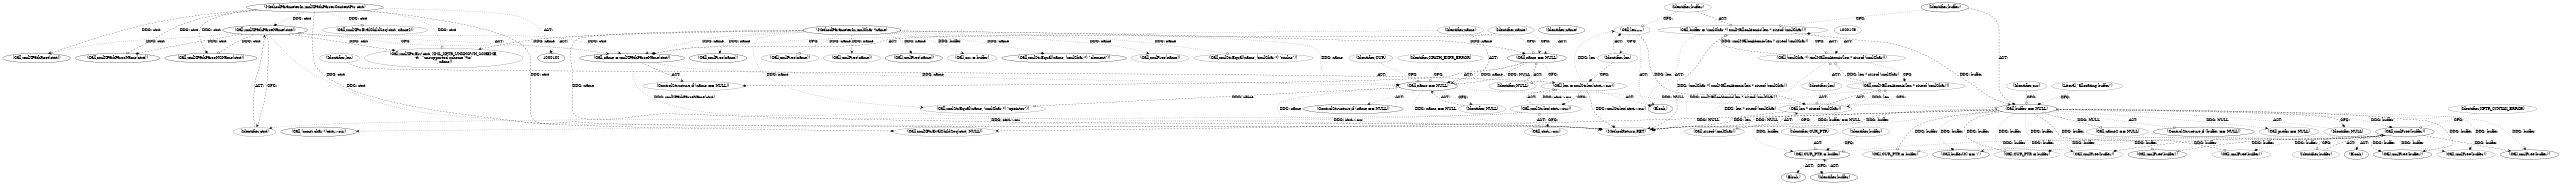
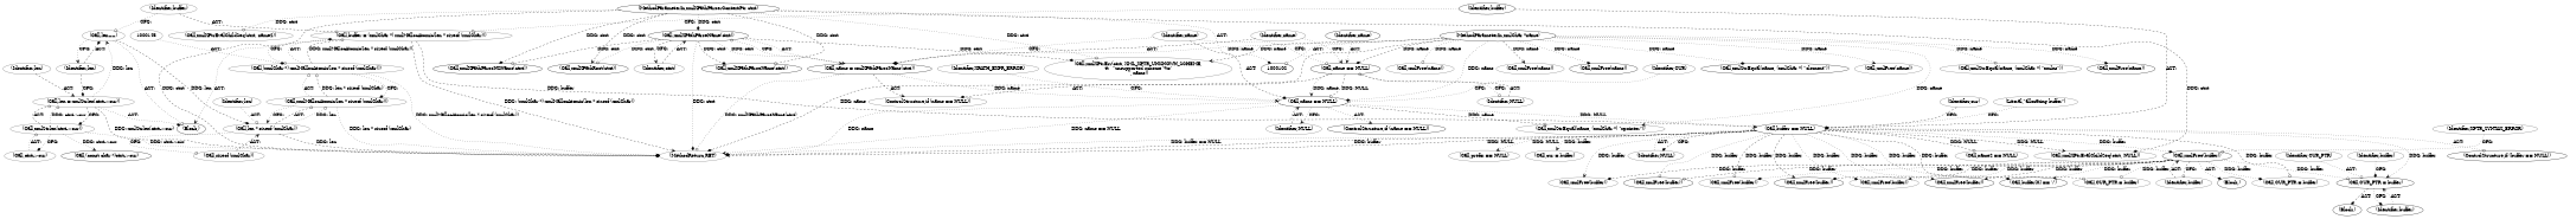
  digraph {
    fontname="DejaVu Serif"
    node [color=gray40 fontname="DejaVu Serif"]
    edge [arrowhead=odot fontname="DejaVu Serif" style=dotted]
    n1 [color=black label="(Call,CUR_PTR = buffer)"]
    n2 [color=black label="(Block,)"]
    n3 [color=black label="(Identifier,buffer)"]
    n4 [color=black label="(Call,xmlFree(buffer))"]
    n5 [label="(Call,xmlFree(buffer))"]
    n6 [color=black label="(Call,xmlFree(buffer))"]
    n7 [label="(Identifier,buffer)"]
    n8 [label="(Call,xmlFree(buffer))"]
    n9 [color=black label="(Call,xmlFree(buffer))"]
    n10 [label="(Call,xmlFree(buffer))"]
    n11 [color=black label="(Call,xmlFree(buffer))"]
    n12 [color=black label="(Call,buffer[0] == '/')"]
    n13 [label="(Call,CUR_PTR = buffer)"]
    n14 [color=black label="(Block,)"]
    n15 [label="(Call,CUR_PTR = buffer)"]
    n16 [color=black label="(Call,buffer == NULL)"]
    n17 [label="(Call,name2 == NULL)"]
    n18 [color=black label="(ControlStructure,if (buffer == NULL))"]
    n19 [label="(Call,xmlXPtrEvalChildSeq(ctxt, NULL))"]
    n20 [label="(MethodReturn,RET)"]
    n21 [label="(Call,prefix == NULL)"]
    n22 [label="(Call,cur = buffer)"]
    n23 [label="(Identifier,NULL)"]
    n24 [label="(Call,buffer = (xmlChar *) xmlMallocAtomic(len * sizeof (xmlChar)))"]
    n25 [label="(Call,(xmlChar *) xmlMallocAtomic(len * sizeof (xmlChar)))"]
    n26 [color=black label="(Block,)"]
    n27 [label="(Call,xmlMallocAtomic(len * sizeof (xmlChar)))"]
    n28 [label="(Call,len * sizeof (xmlChar))"]
    n29 [label="(Call,sizeof (xmlChar))"]
    n30 [label="(Call,len++)"]
    n31 [label="(Identifier,len)"]
    n32 [label="(Call,len = xmlStrlen(ctxt->cur))"]
    n33 [label="(Call,xmlStrlen(ctxt->cur))"]
    n34 [label="(Call,ctxt->cur)"]
    n35 [color=black label="(Call,(const char *)ctxt->cur)"]
    n36 [color=black label="(Call,name == NULL)"]
    n37 [label="(Identifier,NULL)"]
    n38 [color=black label="(ControlStructure,if (name == NULL))"]
    n39 [label="(Call,xmlStrEqual(name, (xmlChar *) \"xpointer\"))"]
    n40 [color=black label="(Call,name = xmlXPathParseName(ctxt))"]
    n41 [color=black label="(Call,xmlXPathParseName(ctxt))"]
    n42 [label="(ControlStructure,if (name == NULL))"]
    n43 [color=black label="(Call,xmlXPathParseNCName(ctxt))"]
    n44 [color=black label="(Call,xmlXPathRoot(ctxt))"]
    n45 [color=black label="(Call,xmlXPathParseName(ctxt))"]
    n46 [label="(Call,xmlXPtrErr(ctxt, XML_XPTR_UNKNOWN_SCHEME,\n\t\t   \"unsupported scheme '%s'\n\", name))"]
    n47 [label="(Identifier,ctxt)"]
    n48 [color=black label="(MethodParameterIn,xmlXPathParserContextPtr ctxt)"]
    n49 [label="(Call,xmlXPtrEvalChildSeq(ctxt, name2))"]
    1000102 [color=black]
    n51 [color=black label="(MethodParameterIn,xmlChar *name)"]
    n52 [color=black label="(Call,name == NULL)"]
    n53 [color=black label="(Call,xmlStrEqual(name, (xmlChar *) \"element\"))"]
    n54 [label="(Call,xmlFree(name))"]
    n55 [label="(Call,xmlStrEqual(name, (xmlChar *) \"xmlns\"))"]
    n56 [color=black label="(Call,xmlFree(name))"]
    n57 [label="(Call,xmlFree(name))"]
    n58 [label="(Call,xmlFree(name))"]
    n59 [color=black label="(Call,xmlFree(name))"]
    n60 [label="(Identifier,NULL)"]
    n61 [label="(Identifier,name)"]
    n62 [label="(Identifier,XPTR_SYNTAX_ERROR)"]
    n63 [label="(Identifier,CUR)"]
    n64 [label="(Identifier,cur)"]
    n65 [color=black label="(Identifier,buffer)"]
    n66 [label="(Identifier,CUR_PTR)"]
    n67 [label="(Identifier,buffer)"]
    n68 [label="(Literal,\"allocating buffer\")"]
    n69 [color=black label="(Identifier,name)"]
    n70 [label="(Identifier,buffer)"]
    n71 [label="(Identifier,name)"]
    n72 [label="(Identifier,len)"]
    n73 [label="(Identifier,XPATH_EXPR_ERROR)"]
    n74 [label="(Identifier,len)"]
    1000145
    n1 -> n2 [arrowhead=diamond label="AST: " style=dashed]
    n1 -> n3 [arrowhead=diamond label="CFG: "]
    n3 -> n1 [arrowhead=vee label="AST: "]
    n4 -> n1 [label="DDG: buffer"]
    n4 -> n5 [arrowhead=diamond label="DDG: buffer" style=dashed]
    n4 -> n6 [label="DDG: buffer" style=dashed]
    n4 -> n7 [label="CFG: " style=dashed]
    n4 -> n8 [arrowhead=diamond label="DDG: buffer"]
    n4 -> n9 [arrowhead=diamond label="DDG: buffer" style=dashed]
    n4 -> n10 [arrowhead=vee label="DDG: buffer"]
    n4 -> n11 [arrowhead=vee label="DDG: buffer" style=dashed]
    n4 -> n12 [arrowhead=vee label="DDG: buffer"]
    n4 -> n13 [label="DDG: buffer"]
    n4 -> n14 [arrowhead=diamond label="AST: "]
    n4 -> n15 [arrowhead=diamond label="DDG: buffer"]
    n7 -> n4 [arrowhead=vee label="AST: " style=dashed]
    n16 -> n1 [arrowhead=vee label="DDG: buffer"]
    n16 -> n4 [arrowhead=diamond label="DDG: buffer"]
    n16 -> n5 [arrowhead=vee label="DDG: buffer"]
    n16 -> n6 [label="DDG: buffer"]
    n16 -> n8 [label="DDG: buffer" style=dashed]
    n16 -> n9 [arrowhead=vee label="DDG: buffer" style=dashed]
    n16 -> n10 [arrowhead=diamond label="DDG: buffer"]
    n16 -> n11 [arrowhead=vee label="DDG: buffer"]
    n16 -> n12 [arrowhead=diamond label="DDG: buffer"]
    n16 -> n13 [label="DDG: buffer" style=dashed]
    n16 -> n15 [label="DDG: buffer" style=dashed]
    n16 -> n17 [label="DDG: NULL" style=dashed]
    n16 -> n18 [label="AST: "]
    n16 -> n19 [arrowhead=vee label="DDG: NULL" style=dashed]
    n16 -> n20 [arrowhead=vee label="DDG: buffer == NULL"]
    n16 -> n20 [label="DDG: buffer" style=dashed]
    n16 -> n20 [arrowhead=vee label="DDG: NULL" style=dashed]
    n16 -> n21 [arrowhead=vee label="DDG: NULL"]
-   n51 -> n22 [arrowhead=vee label="DDG: buffer"]
+   n16 -> n22 [arrowhead=vee label="DDG: buffer"]
    n16 -> n23 [arrowhead=diamond label="CFG: " style=dashed]
    n23 -> n16 [label="AST: "]
    n24 -> n16 [arrowhead=vee label="DDG: buffer" style=dashed]
    n24 -> n20 [arrowhead=vee label="DDG: (xmlChar *) xmlMallocAtomic(len * sizeof (xmlChar))" style=dashed]
    n24 -> n25 [label="CFG: "]
    n24 -> n26 [arrowhead=vee label="AST: "]
    n25 -> n20 [label="DDG: xmlMallocAtomic(len * sizeof (xmlChar))"]
    n25 -> n24 [arrowhead=diamond label="AST: "]
    n25 -> n24 [label="DDG: xmlMallocAtomic(len * sizeof (xmlChar))" style=dashed]
    n25 -> n27 [arrowhead=diamond label="CFG: "]
    n27 -> n20 [arrowhead=diamond label="DDG: len * sizeof (xmlChar)"]
    n27 -> n25 [label="AST: "]
    n27 -> n25 [label="DDG: len * sizeof (xmlChar)" style=dashed]
    n27 -> n28 [arrowhead=vee label="CFG: "]
    n28 -> n20 [arrowhead=vee label="DDG: len" style=dashed]
    n28 -> n27 [label="AST: " style=dashed]
    n28 -> n27 [label="DDG: len"]
    n28 -> n29 [label="CFG: "]
    n29 -> n28 [arrowhead=vee label="AST: " style=dashed]
    n30 -> n26 [label="AST: "]
    n30 -> n28 [arrowhead=diamond label="DDG: len" style=dashed]
    n30 -> n31 [arrowhead=vee label="CFG: "]
    n31 -> n30 [arrowhead=diamond label="AST: " style=dashed]
    n31 -> n32 [arrowhead=diamond label="CFG: " style=dashed]
    n32 -> n20 [arrowhead=diamond label="DDG: xmlStrlen(ctxt->cur)" style=dashed]
    n32 -> n26 [arrowhead=diamond label="AST: "]
    n32 -> n30 [arrowhead=vee label="DDG: len"]
    n32 -> n33 [arrowhead=diamond label="CFG: " style=dashed]
-   n33 -> n47 [arrowhead=vee label="DDG: ctxt->cur"]
+   n33 -> n20 [arrowhead=vee label="DDG: ctxt->cur"]
    n33 -> n32 [label="AST: " style=dashed]
    n33 -> n32 [label="DDG: ctxt->cur"]
    n33 -> n34 [arrowhead=diamond label="CFG: "]
    n33 -> n35 [arrowhead=vee label="DDG: ctxt->cur"]
    n34 -> n33 [label="AST: "]
    n36 -> n16 [label="DDG: NULL"]
    n36 -> n20 [arrowhead=diamond label="DDG: name"]
    n36 -> n20 [arrowhead=vee label="DDG: name == NULL"]
    n36 -> n37 [arrowhead=vee label="CFG: "]
    n36 -> n38 [arrowhead=vee label="AST: "]
    n36 -> n39 [label="DDG: name" style=dashed]
    n37 -> n36 [arrowhead=vee label="AST: " style=dashed]
    n40 -> n20 [label="DDG: xmlXPathParseName(ctxt)"]
    n40 -> n36 [arrowhead=vee label="DDG: name"]
    n40 -> n41 [label="CFG: "]
    n40 -> n42 [arrowhead=vee label="AST: " style=dashed]
    n41 -> n20 [arrowhead=diamond label="DDG: ctxt"]
    n41 -> n40 [arrowhead=vee label="AST: "]
    n41 -> n40 [arrowhead=vee label="DDG: ctxt"]
    n41 -> n43 [label="DDG: ctxt" style=dashed]
    n41 -> n44 [label="DDG: ctxt"]
    n41 -> n45 [arrowhead=diamond label="DDG: ctxt" style=dashed]
    n41 -> n46 [arrowhead=diamond label="DDG: ctxt" style=dashed]
    n41 -> n47 [arrowhead=vee label="CFG: " style=dashed]
    n47 -> n41 [arrowhead=vee label="AST: " style=dashed]
    n48 -> n19 [arrowhead=diamond label="DDG: ctxt" style=dashed]
    n48 -> n20 [label="DDG: ctxt" style=dashed]
    n48 -> n41 [arrowhead=diamond label="DDG: ctxt"]
    n48 -> n43 [arrowhead=diamond label="DDG: ctxt" style=dashed]
    n48 -> n44 [arrowhead=vee label="DDG: ctxt" style=dashed]
    n48 -> n45 [label="DDG: ctxt" style=dashed]
    n48 -> n46 [label="DDG: ctxt"]
    n48 -> n49 [label="DDG: ctxt"]
    n48 -> 1000102 [arrowhead=diamond label="AST: "]
    n51 -> n20 [arrowhead=diamond label="DDG: name" style=dashed]
    n51 -> n36 [arrowhead=diamond label="DDG: name"]
    n51 -> n39 [arrowhead=vee label="DDG: name"]
    n51 -> n40 [arrowhead=vee label="DDG: name"]
    n51 -> n46 [arrowhead=vee label="DDG: name" style=dashed]
    n51 -> 1000102 [label="AST: "]
    n51 -> n52 [arrowhead=diamond label="DDG: name" style=dashed]
    n51 -> n53 [arrowhead=diamond label="DDG: name"]
    n51 -> n54 [arrowhead=vee label="DDG: name"]
    n51 -> n55 [label="DDG: name"]
    n51 -> n56 [arrowhead=diamond label="DDG: name"]
    n51 -> n57 [label="DDG: name"]
    n51 -> n58 [arrowhead=vee label="DDG: name" style=dashed]
    n51 -> n59 [arrowhead=diamond label="DDG: name"]
    n52 -> n36 [arrowhead=vee label="DDG: name"]
    n52 -> n36 [label="DDG: NULL" style=dashed]
    n52 -> n42 [arrowhead=diamond label="AST: " style=dashed]
    n52 -> n60 [label="CFG: "]
    n60 -> n52 [label="AST: " style=dashed]
    n61 -> n36 [arrowhead=diamond label="AST: " style=dashed]
    n61 -> n40 [arrowhead=diamond label="CFG: "]
    n61 -> n52 [label="CFG: "]
    n62 -> n4 [label="CFG: "]
    n63 -> n36 [label="CFG: "]
    n64 -> n16 [label="CFG: " style=dashed]
    n65 -> n16 [arrowhead=diamond label="AST: " style=dashed]
    n65 -> n24 [label="CFG: "]
    n66 -> n1 [label="AST: "]
    n67 -> n1 [arrowhead=diamond label="CFG: "]
    n68 -> n16 [arrowhead=diamond label="CFG: "]
    n69 -> n52 [arrowhead=vee label="AST: "]
    n70 -> n24 [label="AST: " style=dashed]
    n70 -> n30 [label="CFG: "]
    n71 -> n40 [arrowhead=diamond label="AST: " style=dashed]
    n71 -> n52 [arrowhead=vee label="CFG: "]
    n72 -> n28 [label="AST: "]
    n73 -> n36 [label="CFG: "]
    n74 -> n32 [arrowhead=vee label="AST: " style=dashed]
    1000145 -> n25 [arrowhead=diamond label="AST: "]
  }
